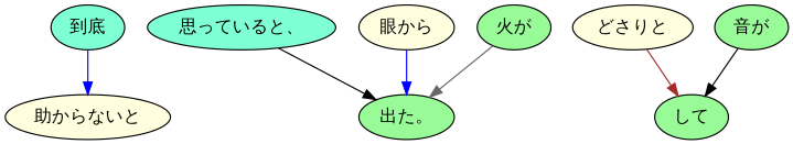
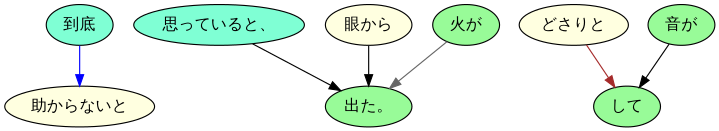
  digraph {
    node [fillcolor=palegreen style=filled]
    edge [color=blue]
    n1 [fillcolor=aquamarine label="到底"]
    n2 [fillcolor=lightyellow label="助からないと"]
    n3 [fillcolor=aquamarine label="思っていると、"]
    n4 [label="出た。"]
    n5 [fillcolor=lightyellow label="どさりと"]
    n6 [label="して"]
    n7 [label="音が"]
    n8 [fillcolor=lightyellow label="眼から"]
    n9 [label="火が"]
    n1 -> n2
    n3 -> n4 [color=black]
    n5 -> n6 [color=brown]
    n7 -> n6 [color=black]
-   n8 -> n4
+   n8 -> n4 [color=black]
    n9 -> n4 [color=gray40]
  }
